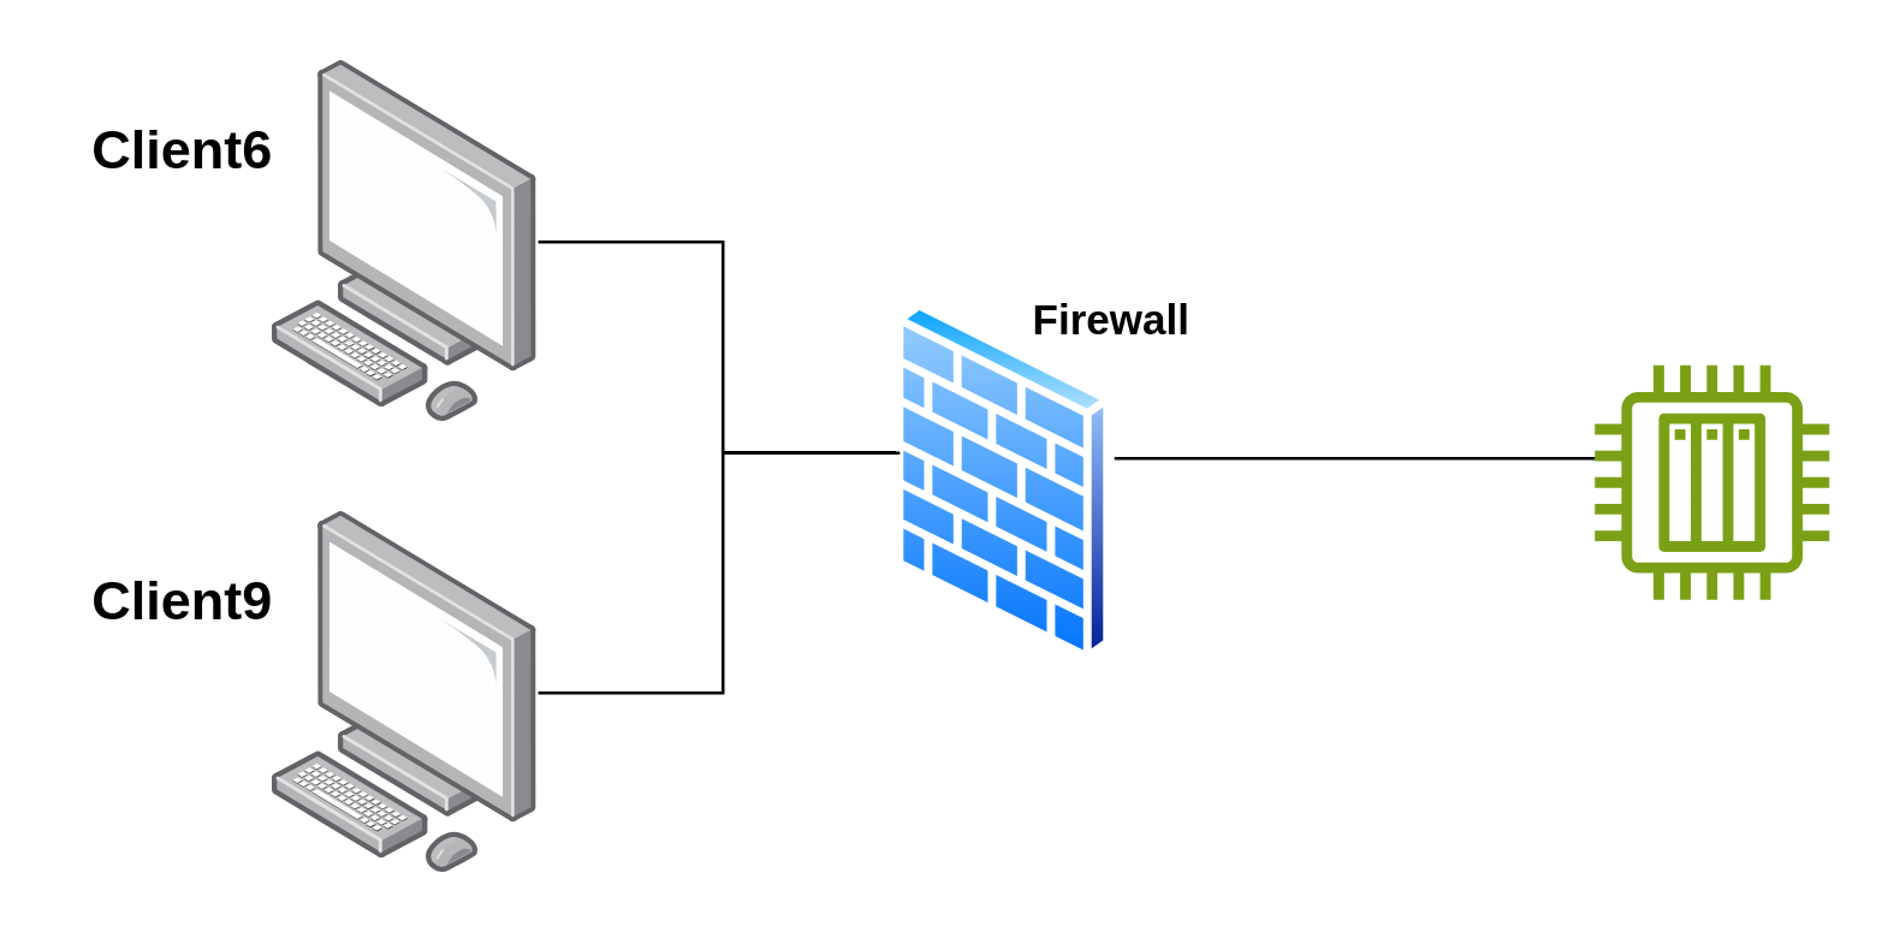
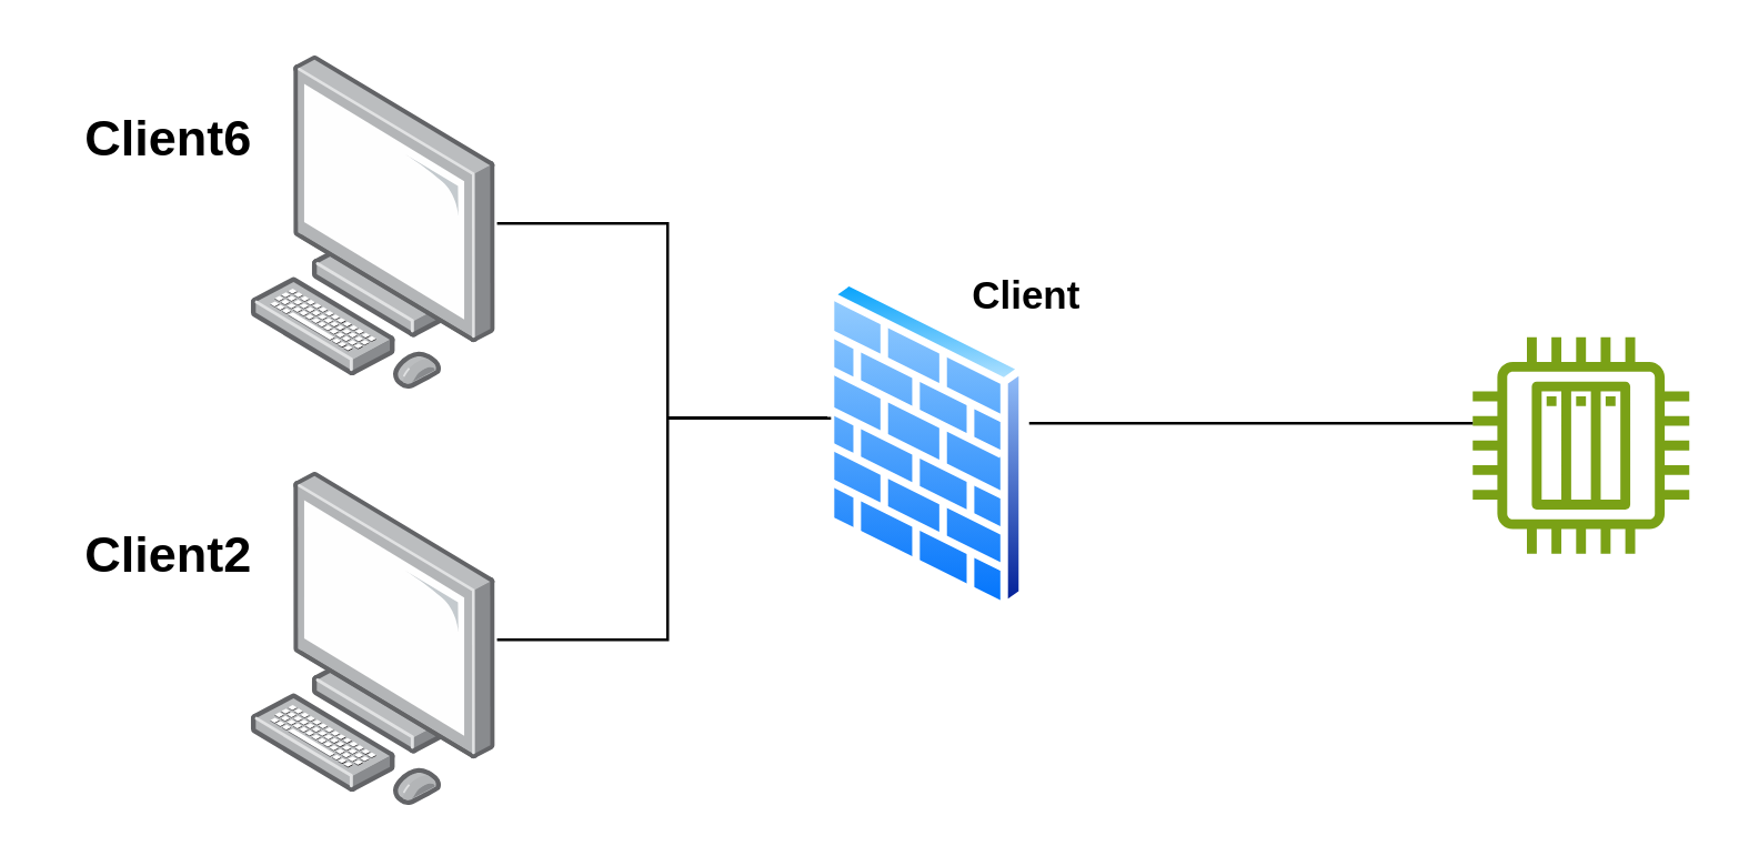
  <mxCell id="0" />
  <mxCell id="1" parent="0" />
  <mxCell id="2" value="" style="image;points=[];aspect=fixed;html=1;align=center;shadow=0;dashed=0;image=img/lib/allied_telesis/computer_and_terminals/Personal_Computer.svg;" vertex="1" parent="1"><mxGeometry x="90" y="20" width="88.54" height="120" as="geometry" /></mxCell>
  <mxCell id="3" value="" style="image;points=[];aspect=fixed;html=1;align=center;shadow=0;dashed=0;image=img/lib/allied_telesis/computer_and_terminals/Personal_Computer.svg;" vertex="1" parent="1"><mxGeometry x="90" y="170" width="88.54" height="120" as="geometry" /></mxCell>
  <mxCell id="4" value="" style="image;aspect=fixed;perimeter=ellipsePerimeter;html=1;align=center;shadow=0;dashed=0;spacingTop=3;image=img/lib/active_directory/firewall.svg;" vertex="1" parent="1"><mxGeometry x="297" y="100" width="73.2" height="120" as="geometry" /></mxCell>
  <mxCell id="5" value="" style="sketch=0;outlineConnect=0;fontColor=#232F3E;gradientColor=none;fillColor=#7AA116;strokeColor=none;dashed=0;verticalLabelPosition=bottom;verticalAlign=top;align=center;html=1;fontSize=12;fontStyle=0;aspect=fixed;pointerEvents=1;shape=mxgraph.aws4.iot_thing_plc;" vertex="1" parent="1"><mxGeometry x="530" y="121" width="78" height="78" as="geometry" /></mxCell>
  <mxCell id="6" value="" style="endArrow=none;html=1;rounded=0;edgeStyle=orthogonalEdgeStyle;entryX=0.025;entryY=0.418;entryDx=0;entryDy=0;entryPerimeter=0;" edge="1" parent="1" source="2" target="4"><mxGeometry width="50" height="50" relative="1" as="geometry"><mxPoint x="200" y="170" as="sourcePoint" /><mxPoint x="280" y="150" as="targetPoint" /><Array as="points"><mxPoint x="240" y="80" /><mxPoint x="240" y="150" /></Array></mxGeometry></mxCell>
  <mxCell id="7" value="" style="endArrow=none;html=1;rounded=0;edgeStyle=orthogonalEdgeStyle;" edge="1" parent="1" source="3" target="4"><mxGeometry width="50" height="50" relative="1" as="geometry"><mxPoint x="280" y="200" as="sourcePoint" /><mxPoint x="290" y="150" as="targetPoint" /><Array as="points"><mxPoint x="240" y="230" /><mxPoint x="240" y="150" /></Array></mxGeometry></mxCell>
  <mxCell id="8" value="" style="endArrow=none;html=1;rounded=0;edgeStyle=orthogonalEdgeStyle;exitX=1;exitY=0.5;exitDx=0;exitDy=0;" edge="1" parent="1"><mxGeometry width="50" height="50" relative="1" as="geometry"><mxPoint x="370.2" y="152" as="sourcePoint" /><mxPoint x="530" y="152" as="targetPoint" /><Array as="points" /></mxGeometry></mxCell>
  <mxCell id="9" value="&lt;font style=&quot;font-size: 18px;&quot;&gt;&lt;b&gt;Client6&lt;/b&gt;&lt;/font&gt;" style="text;html=1;align=center;verticalAlign=middle;resizable=0;points=[];autosize=1;strokeColor=none;fillColor=none;" vertex="1" parent="1"><mxGeometry x="20" y="30" width="80" height="40" as="geometry" /></mxCell>
- <mxCell id="10" value="&lt;font style=&quot;font-size: 18px;&quot;&gt;&lt;b&gt;Client9&lt;/b&gt;&lt;/font&gt;" style="text;html=1;align=center;verticalAlign=middle;resizable=0;points=[];autosize=1;strokeColor=none;fillColor=none;" vertex="1" parent="1"><mxGeometry x="20" y="180" width="80" height="40" as="geometry" /></mxCell>
- <mxCell id="11" value="&lt;b&gt;&lt;font style=&quot;font-size: 14px;&quot;&gt;Firewall&lt;/font&gt;&lt;/b&gt;" style="text;html=1;align=center;verticalAlign=middle;resizable=0;points=[];autosize=1;strokeColor=none;fillColor=none;" vertex="1" parent="1"><mxGeometry x="329" y="91" width="80" height="30" as="geometry" /></mxCell>
+ <mxCell id="10" value="&lt;font style=&quot;font-size: 18px;&quot;&gt;&lt;b&gt;Client2&lt;/b&gt;&lt;/font&gt;" style="text;html=1;align=center;verticalAlign=middle;resizable=0;points=[];autosize=1;strokeColor=none;fillColor=none;" vertex="1" parent="1"><mxGeometry x="20" y="180" width="80" height="40" as="geometry" /></mxCell>
+ <mxCell id="11" value="&lt;b&gt;&lt;font style=&quot;font-size: 14px;&quot;&gt;Client&lt;/font&gt;&lt;/b&gt;" style="text;html=1;align=center;verticalAlign=middle;resizable=0;points=[];autosize=1;strokeColor=none;fillColor=none;" vertex="1" parent="1"><mxGeometry x="329" y="91" width="80" height="30" as="geometry" /></mxCell>
